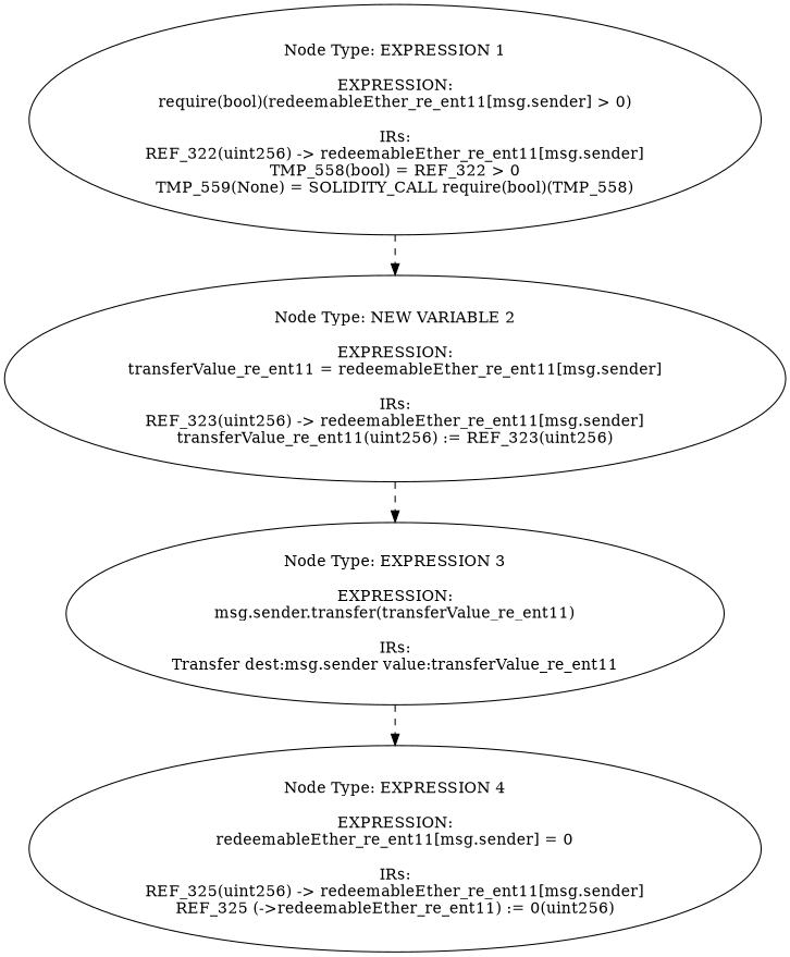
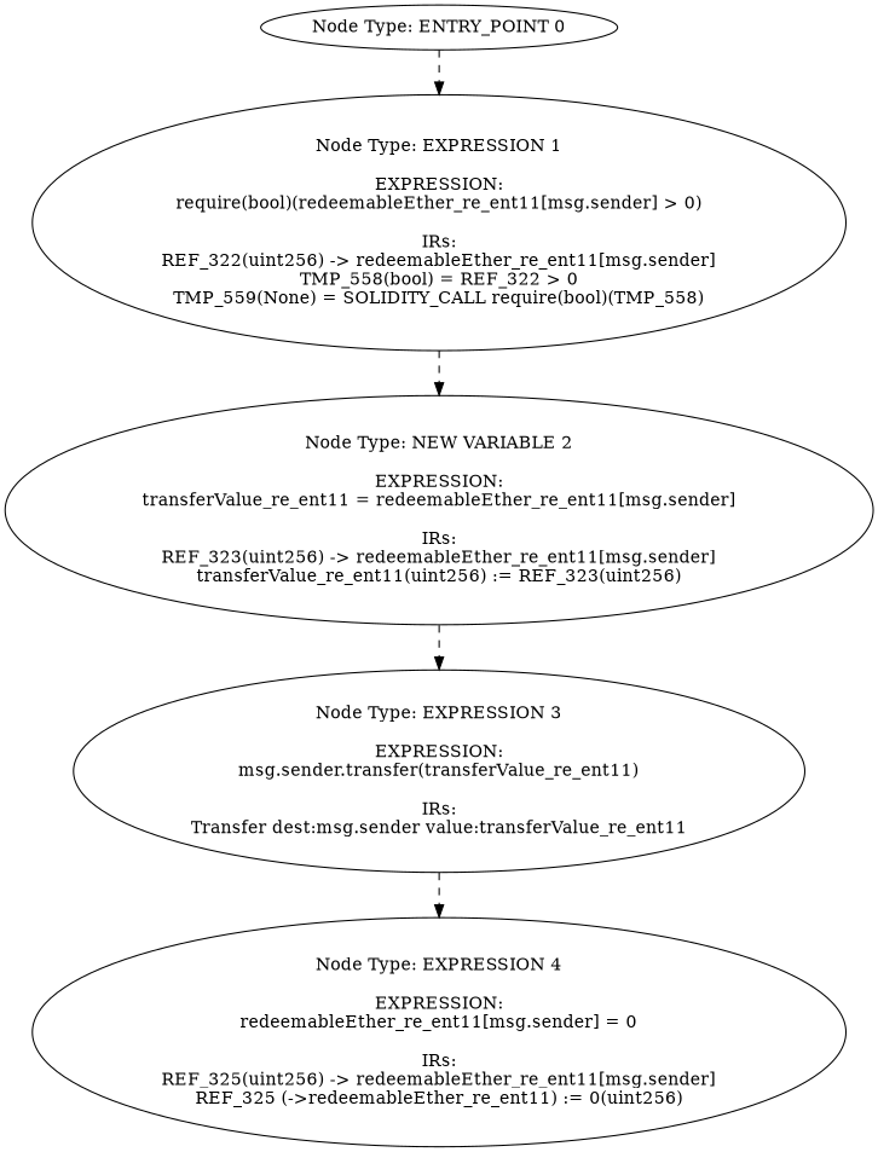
  digraph {
    edge [style=dashed]
+   n1 [label="Node Type: ENTRY_POINT 0\n"]
    n2 [label="Node Type: EXPRESSION 1\n\nEXPRESSION:\nrequire(bool)(redeemableEther_re_ent11[msg.sender] > 0)\n\nIRs:\nREF_322(uint256) -> redeemableEther_re_ent11[msg.sender]\nTMP_558(bool) = REF_322 > 0\nTMP_559(None) = SOLIDITY_CALL require(bool)(TMP_558)"]
    n3 [label="Node Type: NEW VARIABLE 2\n\nEXPRESSION:\ntransferValue_re_ent11 = redeemableEther_re_ent11[msg.sender]\n\nIRs:\nREF_323(uint256) -> redeemableEther_re_ent11[msg.sender]\ntransferValue_re_ent11(uint256) := REF_323(uint256)"]
    n4 [label="Node Type: EXPRESSION 3\n\nEXPRESSION:\nmsg.sender.transfer(transferValue_re_ent11)\n\nIRs:\nTransfer dest:msg.sender value:transferValue_re_ent11"]
    n5 [label="Node Type: EXPRESSION 4\n\nEXPRESSION:\nredeemableEther_re_ent11[msg.sender] = 0\n\nIRs:\nREF_325(uint256) -> redeemableEther_re_ent11[msg.sender]\nREF_325 (->redeemableEther_re_ent11) := 0(uint256)"]
+   n1 -> n2
    n2 -> n3
    n3 -> n4
    n4 -> n5
  }
